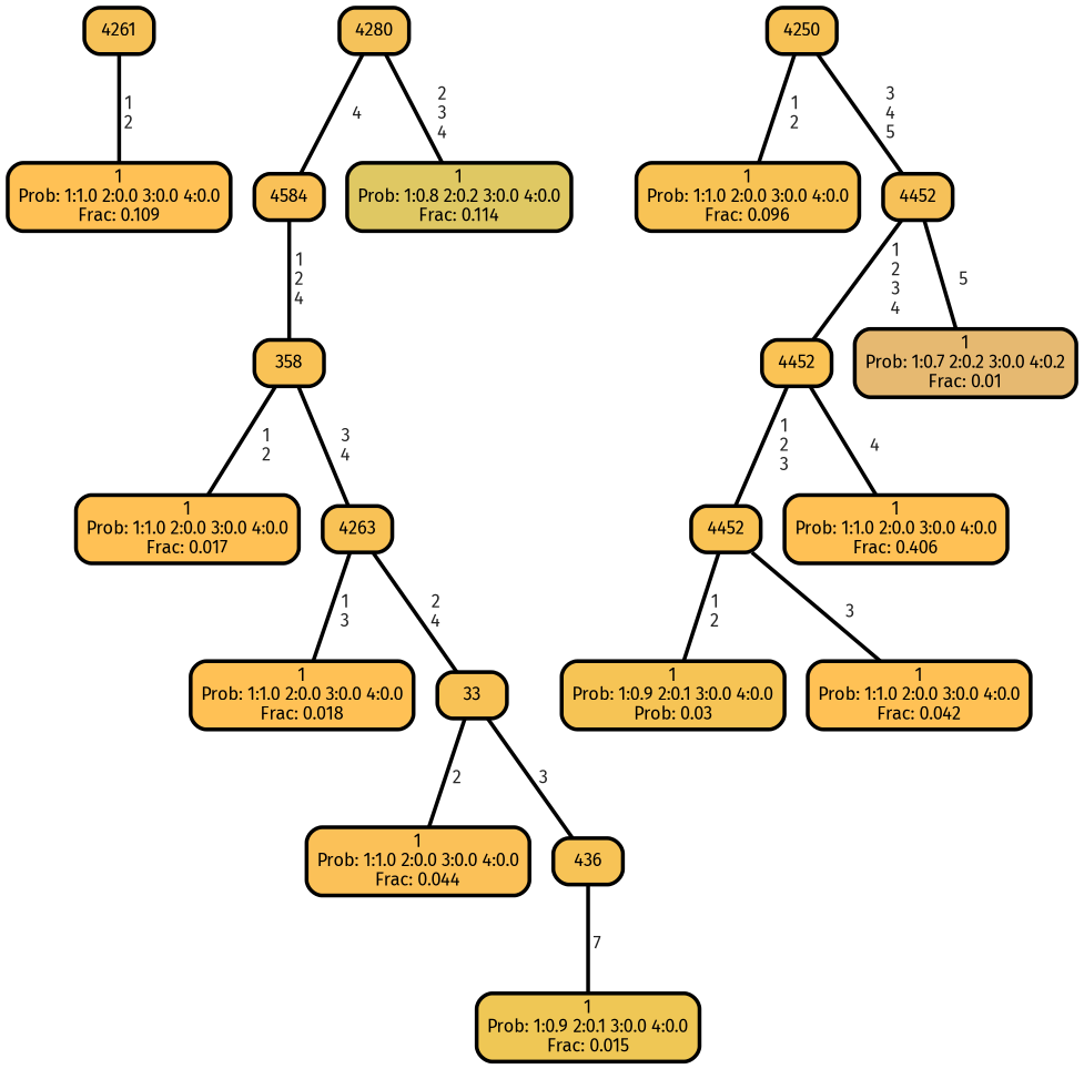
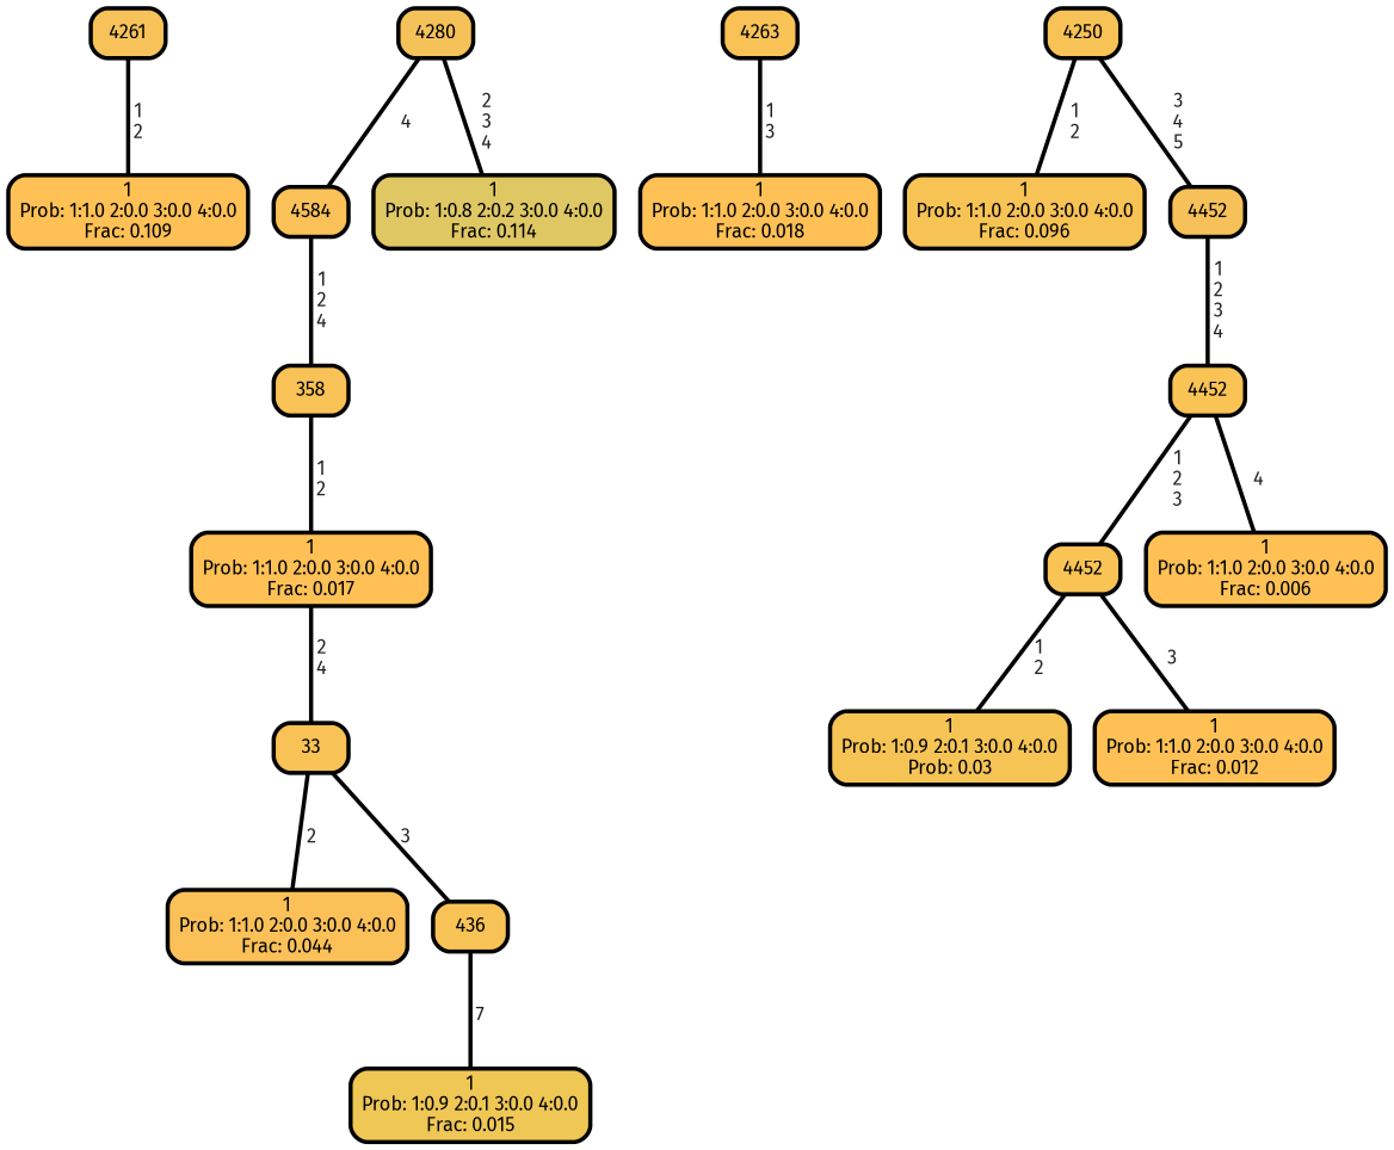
  graph {
    fontname="Fira Sans"
    ranksep="0 equally"
    splines=straight
    node [color=black fillcolor="#ffc155" fontcolor=black fontname="Fira Sans" penwidth=3 shape=box style="filled, rounded"]
    edge [color=black fontcolor=grey14 fontname="Fira Sans" fontweight=bold penwidth=3]
    n1 [label="1\nProb: 1:1.0 2:0.0 3:0.0 4:0.0\nFrac: 0.109"]
    n2 [fillcolor="#f6c259" label=4261]
    n3 [fillcolor="#f5c25a" label=4280]
    n4 [fillcolor="#f9c158" label=4584]
    n5 [fillcolor="#dfc863" label="1\nProb: 1:0.8 2:0.2 3:0.0 4:0.0\nFrac: 0.114"]
    n6 [label="1\nProb: 1:1.0 2:0.0 3:0.0 4:0.0\nFrac: 0.017"]
    n7 [fillcolor="#f9c256" label=358]
    n8 [fillcolor="#f8c256" label=4263]
    n9 [label="1\nProb: 1:1.0 2:0.0 3:0.0 4:0.0\nFrac: 0.018"]
    n10 [fillcolor="#f8c256" label=33]
    n11 [fillcolor="#fbc158" label="1\nProb: 1:1.0 2:0.0 3:0.0 4:0.0\nFrac: 0.044"]
    n12 [fillcolor="#f7c356" label=436]
    n13 [fillcolor="#efc755" label="1\nProb: 1:0.9 2:0.1 3:0.0 4:0.0\nFrac: 0.015"]
    n14 [fillcolor="#f7c256" label=4250]
    n15 [fillcolor="#f8c355" label="1\nProb: 1:1.0 2:0.0 3:0.0 4:0.0\nFrac: 0.096"]
    n16 [fillcolor="#f6c159" label=4452]
    n17 [fillcolor="#fac355" label=4452]
-   n18 [fillcolor="#e6b971" label="1\nProb: 1:0.7 2:0.2 3:0.0 4:0.2\nFrac: 0.01"]
    n19 [fillcolor="#f6c455" label="1\nProb: 1:0.9 2:0.1 3:0.0 4:0.0\nProb: 0.03"]
    n20 [fillcolor="#f9c355" label=4452]
-   n21 [label="1\nProb: 1:1.0 2:0.0 3:0.0 4:0.0\nFrac: 0.042"]
-   n22 [label="1\nProb: 1:1.0 2:0.0 3:0.0 4:0.0\nFrac: 0.406"]
+   n21 [label="1\nProb: 1:1.0 2:0.0 3:0.0 4:0.0\nFrac: 0.012"]
+   n22 [label="1\nProb: 1:1.0 2:0.0 3:0.0 4:0.0\nFrac: 0.006"]
    subgraph sub_1 {
      rank=same
    }
    n2 -- n1 [label=" 1\n 2"]
    n3 -- n4 [label=" 4"]
    n3 -- n5 [label=" 2\n 3\n 4"]
    n4 -- n7 [label=" 1\n 2\n 4"]
    n7 -- n6 [label=" 1\n 2"]
-   n7 -- n8 [label=" 3\n 4"]
    n8 -- n9 [label=" 1\n 3"]
-   n8 -- n10 [label=" 2\n 4"]
+   n6 -- n10 [label=" 2\n 4"]
    n10 -- n11 [label=" 2"]
    n10 -- n12 [label=" 3"]
    n12 -- n13 [label=" 7"]
    n14 -- n15 [label=" 1\n 2"]
    n14 -- n16 [label=" 3\n 4\n 5"]
    n16 -- n17 [label=" 1\n 2\n 3\n 4"]
-   n16 -- n18 [label=" 5"]
    n17 -- n20 [label=" 1\n 2\n 3"]
    n17 -- n22 [label=" 4"]
    n20 -- n19 [label=" 1\n 2"]
    n20 -- n21 [label=" 3"]
  }
